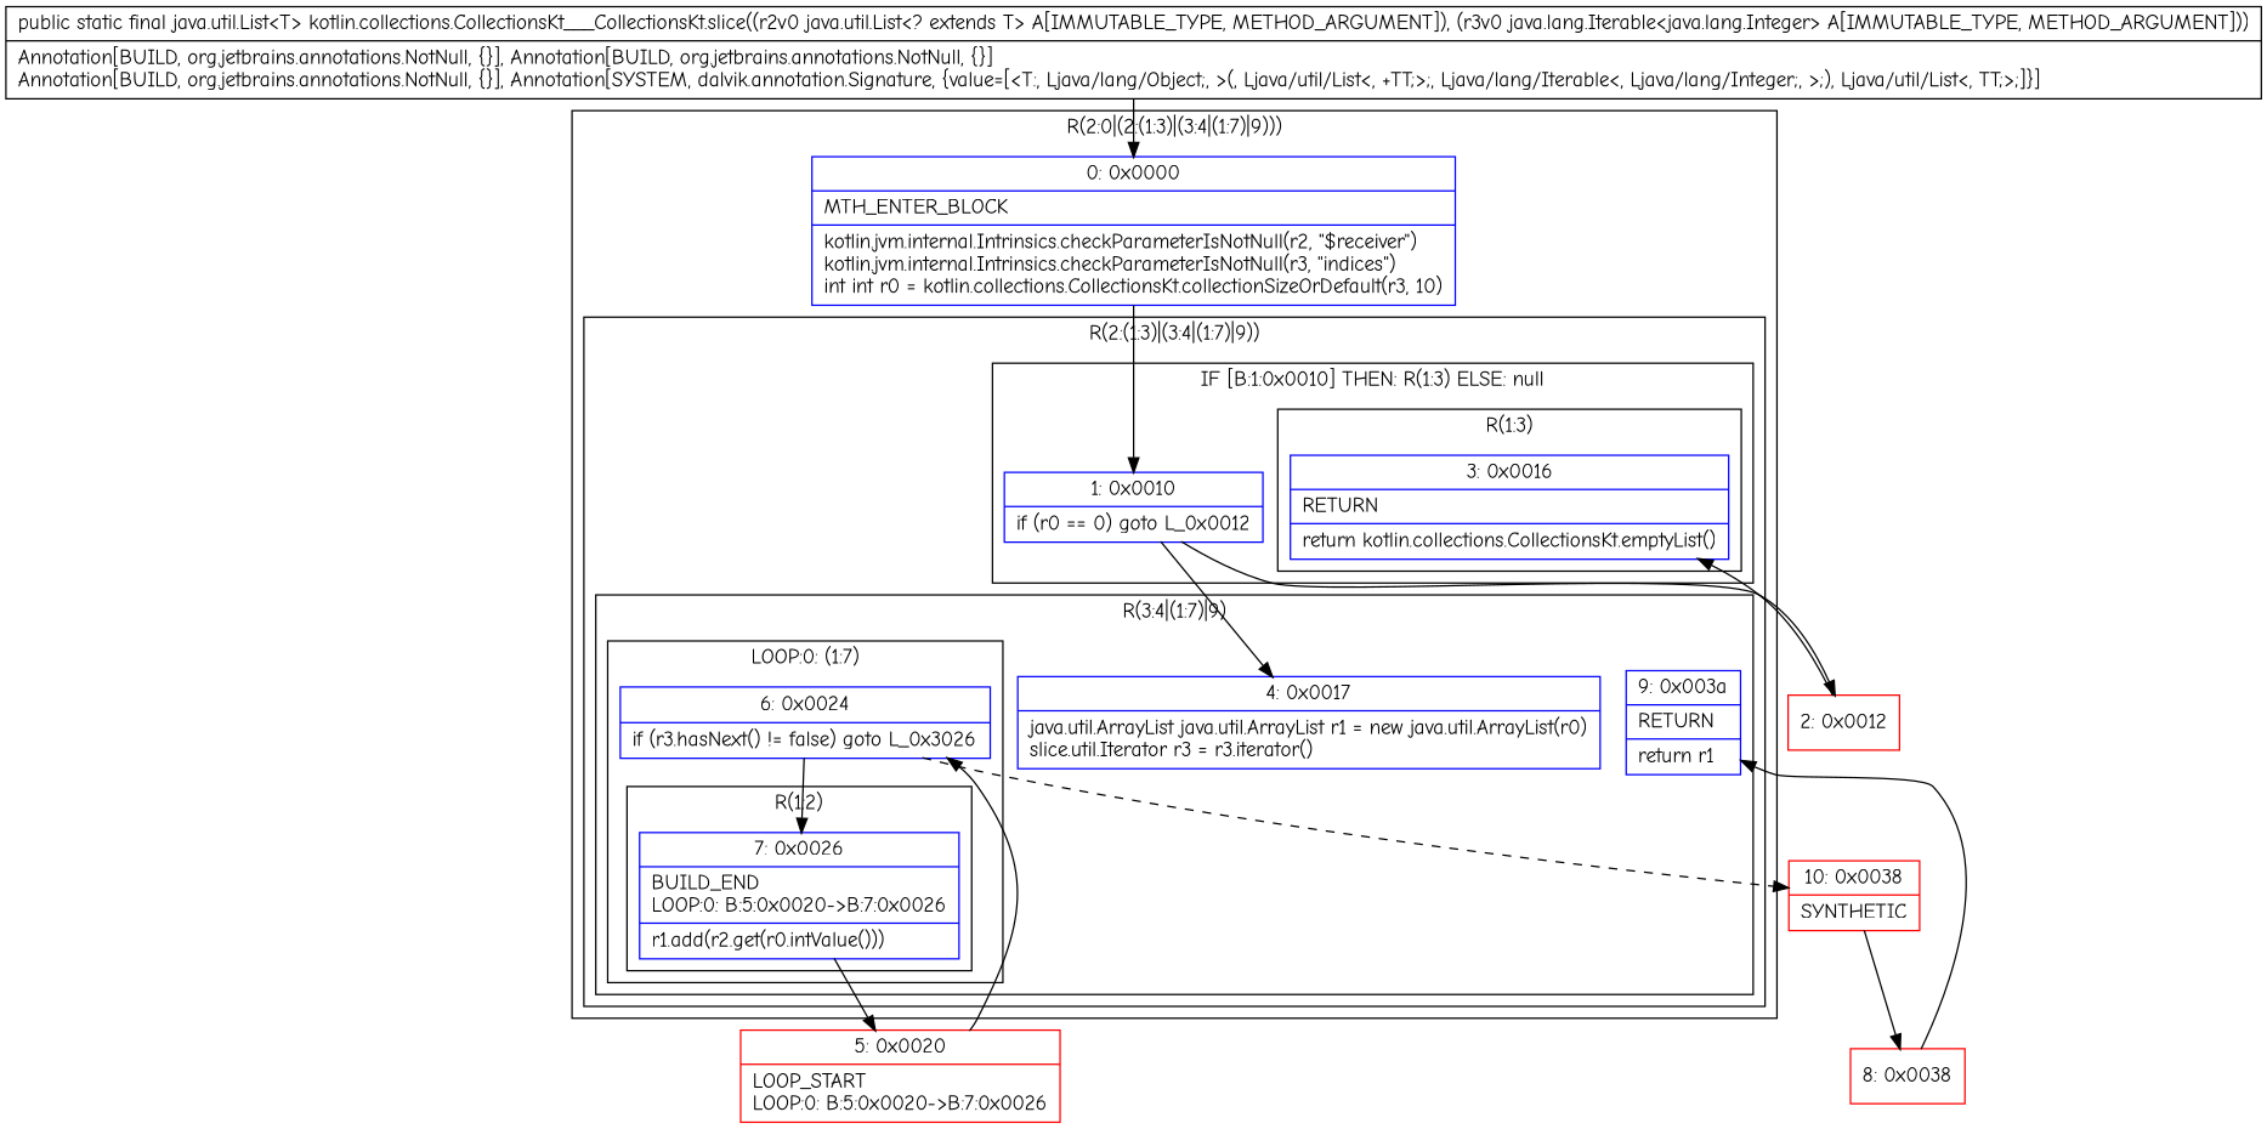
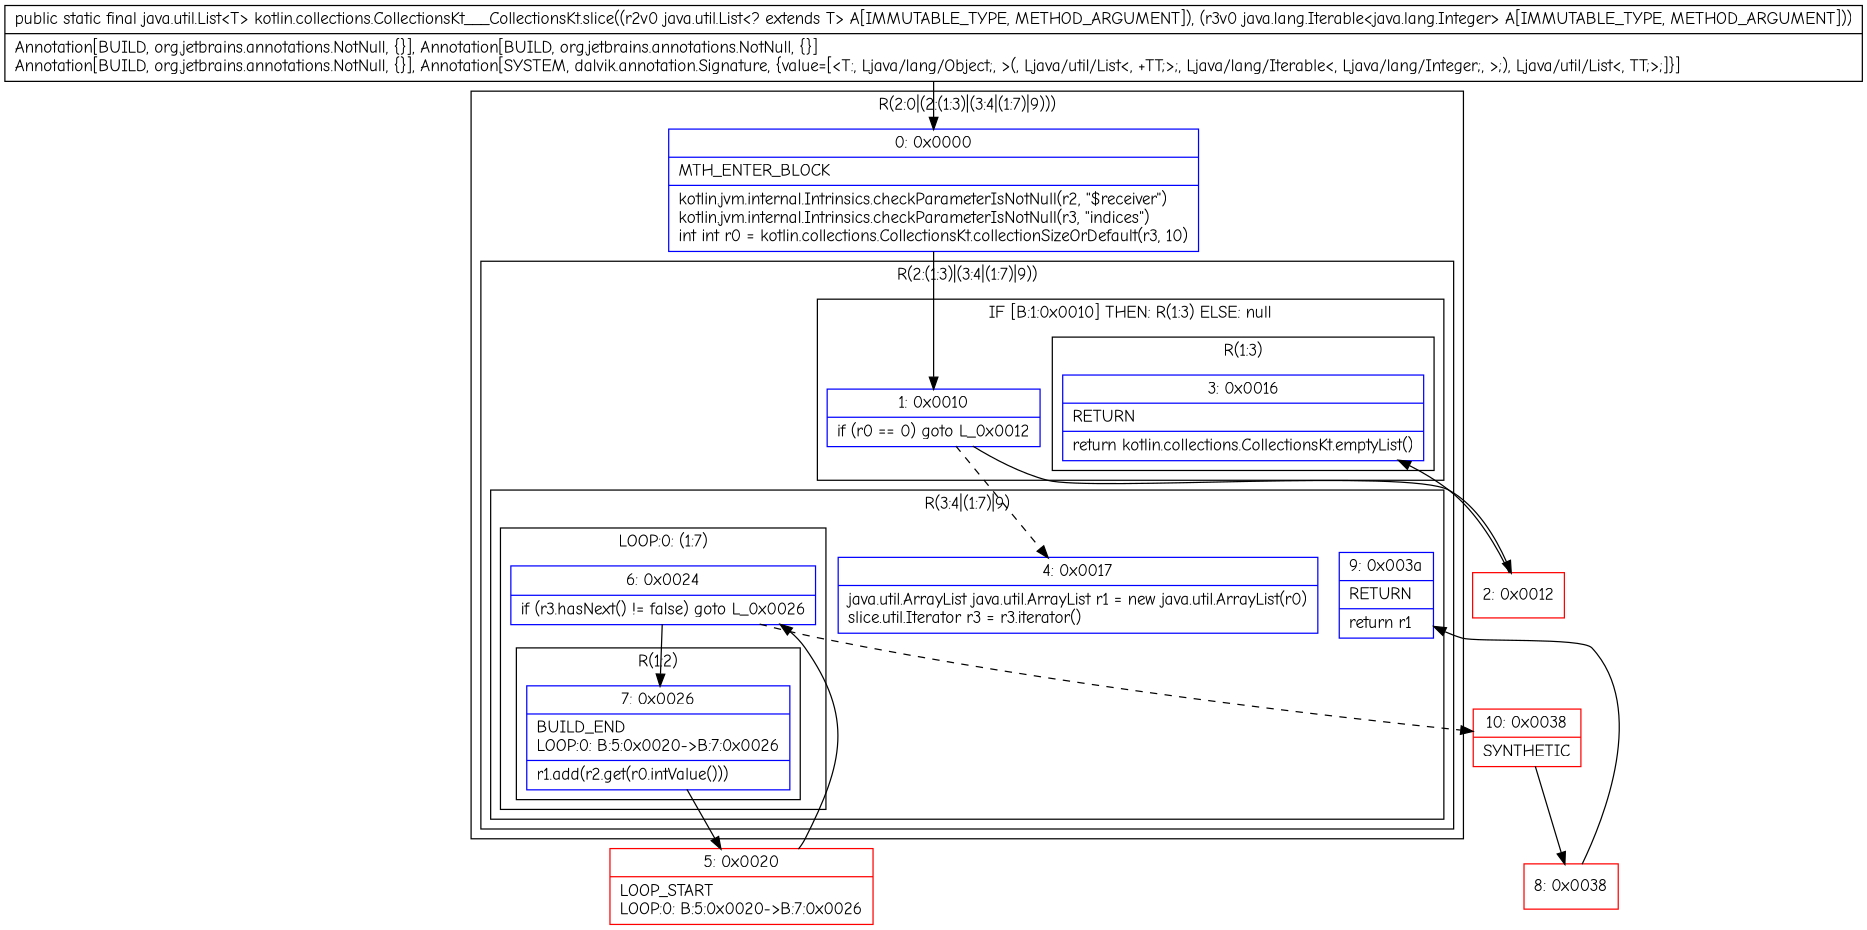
  digraph {
    fontname="Comic Neue"
    node [color=blue fontname="Comic Neue" shape=record]
    edge [fontname="Comic Neue"]
    n1 [label="{3\:\ 0x0016|RETURN\l|return kotlin.collections.CollectionsKt.emptyList()\l}"]
    n2 [label="{1\:\ 0x0010|if (r0 == 0) goto L_0x0012\l}"]
    n3 [label="{7\:\ 0x0026|BUILD_END\lLOOP:0: B:5:0x0020\-\>B:7:0x0026\l|r1.add(r2.get(r0.intValue()))\l}"]
-   n4 [label="{6\:\ 0x0024|if (r3.hasNext() != false) goto L_0x3026\l}"]
+   n4 [label="{6\:\ 0x0024|if (r3.hasNext() != false) goto L_0x0026\l}"]
    n5 [label="{4\:\ 0x0017|java.util.ArrayList java.util.ArrayList r1 = new java.util.ArrayList(r0)\lslice.util.Iterator r3 = r3.iterator()\l}"]
    n6 [label="{9\:\ 0x003a|RETURN\l|return r1\l}"]
    n7 [label="{0\:\ 0x0000|MTH_ENTER_BLOCK\l|kotlin.jvm.internal.Intrinsics.checkParameterIsNotNull(r2, \"$receiver\")\lkotlin.jvm.internal.Intrinsics.checkParameterIsNotNull(r3, \"indices\")\lint int r0 = kotlin.collections.CollectionsKt.collectionSizeOrDefault(r3, 10)\l}"]
    n8 [color=red label="{2\:\ 0x0012}"]
    n9 [color=red label="{5\:\ 0x0020|LOOP_START\lLOOP:0: B:5:0x0020\-\>B:7:0x0026\l}"]
    n10 [color=red label="{10\:\ 0x0038|SYNTHETIC\l}"]
    n11 [color=red label="{8\:\ 0x0038}"]
    n12 [label="{public static final java.util.List\<T\> kotlin.collections.CollectionsKt___CollectionsKt.slice((r2v0 java.util.List\<? extends T\> A[IMMUTABLE_TYPE, METHOD_ARGUMENT]), (r3v0 java.lang.Iterable\<java.lang.Integer\> A[IMMUTABLE_TYPE, METHOD_ARGUMENT]))  | Annotation[BUILD, org.jetbrains.annotations.NotNull, \{\}], Annotation[BUILD, org.jetbrains.annotations.NotNull, \{\}]\lAnnotation[BUILD, org.jetbrains.annotations.NotNull, \{\}], Annotation[SYSTEM, dalvik.annotation.Signature, \{value=[\<T:, Ljava\/lang\/Object;, \>(, Ljava\/util\/List\<, +TT;\>;, Ljava\/lang\/Iterable\<, Ljava\/lang\/Integer;, \>;), Ljava\/util\/List\<, TT;\>;]\}]\l}" color=""]
    subgraph cluster_1 {
      label="R(2:0|(2:(1:3)|(3:4|(1:7)|9)))"
      n7
      subgraph cluster_2 {
        label="R(2:(1:3)|(3:4|(1:7)|9))"
        subgraph cluster_3 {
          label="IF [B:1:0x0010] THEN: R(1:3) ELSE: null"
          n2
          subgraph cluster_4 {
            label="R(1:3)"
            n1
          }
        }
        subgraph cluster_5 {
          label="R(3:4|(1:7)|9)"
          n5
          n6
          subgraph cluster_6 {
            label="LOOP:0: (1:7)"
            n4
            subgraph cluster_7 {
              label="R(1:2)"
              n3
            }
          }
        }
      }
    }
-   n2 -> n5 [style=solid]
+   n2 -> n5 [style=dashed]
    n2 -> n8
    n3 -> n9
    n4 -> n3
    n4 -> n10 [style=dashed]
    n7 -> n2
    n8 -> n1
    n9 -> n4
    n10 -> n11
    n11 -> n6
    n12 -> n7
  }
